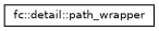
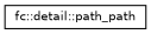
  digraph {
    rankdir=LR
-   n1 [color=black fillcolor=white fontname=Helvetica fontsize=10 height=0.2 label="fc::detail::path_wrapper" shape=record style=filled width=0.4]
+   n1 [color=black fillcolor=white fontname=Helvetica fontsize=10 height=0.2 label="fc::detail::path_path" shape=record style=filled width=0.4]
  }
